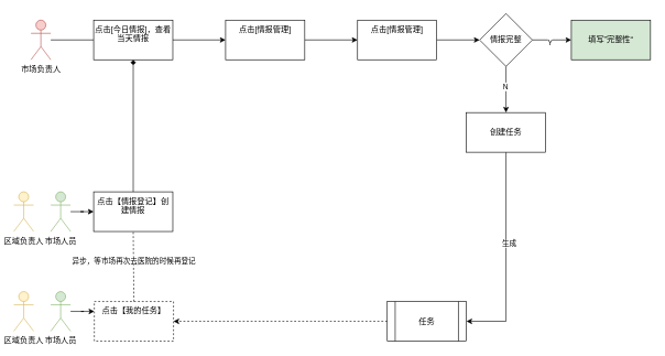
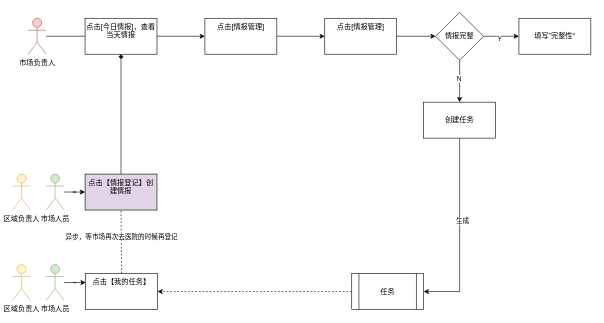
  <mxCell id="0" />
  <mxCell id="1" parent="0" />
  <mxCell id="2" value="" style="edgeStyle=orthogonalEdgeStyle;rounded=0;orthogonalLoop=1;jettySize=auto;html=1;endArrow=none;" parent="1" source="3" target="5" edge="1"><mxGeometry relative="1" as="geometry" /></mxCell>
  <mxCell id="3" value="市场负责人" style="shape=umlActor;verticalLabelPosition=bottom;verticalAlign=top;html=1;outlineConnect=0;fillColor=#f8cecc;strokeColor=#b85450;" parent="1" vertex="1"><mxGeometry x="46" y="30" width="30" height="60" as="geometry" /></mxCell>
  <mxCell id="4" value="" style="edgeStyle=orthogonalEdgeStyle;rounded=0;orthogonalLoop=1;jettySize=auto;html=1;" edge="1" parent="1" source="5" target="11"><mxGeometry relative="1" as="geometry" /></mxCell>
  <mxCell id="5" value="点击[今日情报]，查看当天情报" style="whiteSpace=wrap;html=1;verticalAlign=top;" parent="1" vertex="1"><mxGeometry x="141" y="30" width="120" height="60" as="geometry" /></mxCell>
  <mxCell id="6" value="" style="edgeStyle=orthogonalEdgeStyle;rounded=0;orthogonalLoop=1;jettySize=auto;html=1;" parent="1" source="7" target="9" edge="1"><mxGeometry relative="1" as="geometry" /></mxCell>
  <mxCell id="7" value="市场人员" style="shape=umlActor;verticalLabelPosition=bottom;verticalAlign=top;html=1;outlineConnect=0;fillColor=#d5e8d4;strokeColor=#82b366;" parent="1" vertex="1"><mxGeometry x="76" y="290" width="30" height="60" as="geometry" /></mxCell>
  <mxCell id="8" style="edgeStyle=orthogonalEdgeStyle;rounded=0;orthogonalLoop=1;jettySize=auto;html=1;entryX=0.5;entryY=1;entryDx=0;entryDy=0;endArrow=diamond;" edge="1" parent="1" source="9" target="5"><mxGeometry relative="1" as="geometry" /></mxCell>
- <mxCell id="9" value="点击【情报登记】创建情报" style="whiteSpace=wrap;html=1;verticalAlign=top;" parent="1" vertex="1"><mxGeometry x="141" y="290" width="120" height="60" as="geometry" /></mxCell>
+ <mxCell id="9" value="点击【情报登记】创建情报" style="whiteSpace=wrap;html=1;verticalAlign=top;fillColor=#e1d5e7;" parent="1" vertex="1"><mxGeometry x="141" y="290" width="120" height="60" as="geometry" /></mxCell>
  <mxCell id="10" value="" style="edgeStyle=orthogonalEdgeStyle;rounded=0;orthogonalLoop=1;jettySize=auto;html=1;" edge="1" parent="1" source="11" target="13"><mxGeometry relative="1" as="geometry" /></mxCell>
  <mxCell id="11" value="点击[情报管理]" style="whiteSpace=wrap;html=1;verticalAlign=top;" vertex="1" parent="1"><mxGeometry x="341" y="30" width="120" height="60" as="geometry" /></mxCell>
  <mxCell id="12" style="edgeStyle=orthogonalEdgeStyle;rounded=0;orthogonalLoop=1;jettySize=auto;html=1;entryX=0;entryY=0.5;entryDx=0;entryDy=0;" edge="1" parent="1" source="13" target="18"><mxGeometry relative="1" as="geometry" /></mxCell>
  <mxCell id="13" value="点击[情报管理]" style="whiteSpace=wrap;html=1;verticalAlign=top;" vertex="1" parent="1"><mxGeometry x="541" y="30" width="120" height="60" as="geometry" /></mxCell>
  <mxCell id="14" value="" style="edgeStyle=orthogonalEdgeStyle;rounded=0;orthogonalLoop=1;jettySize=auto;html=1;" edge="1" parent="1" source="18" target="19"><mxGeometry relative="1" as="geometry" /></mxCell>
  <mxCell id="15" value="Y" style="edgeLabel;html=1;align=center;verticalAlign=middle;resizable=0;points=[];" vertex="1" connectable="0" parent="14"><mxGeometry x="-0.107" y="-3" relative="1" as="geometry"><mxPoint as="offset" /></mxGeometry></mxCell>
  <mxCell id="16" style="edgeStyle=orthogonalEdgeStyle;rounded=0;orthogonalLoop=1;jettySize=auto;html=1;entryX=0.5;entryY=0;entryDx=0;entryDy=0;" edge="1" parent="1" source="18"><mxGeometry relative="1" as="geometry"><mxPoint x="766" y="170" as="targetPoint" /></mxGeometry></mxCell>
  <mxCell id="17" value="N" style="edgeLabel;html=1;align=center;verticalAlign=middle;resizable=0;points=[];" vertex="1" connectable="0" parent="16"><mxGeometry x="-0.155" y="-2" relative="1" as="geometry"><mxPoint as="offset" /></mxGeometry></mxCell>
  <mxCell id="18" value="情报完整" style="rhombus;whiteSpace=wrap;html=1;" vertex="1" parent="1"><mxGeometry x="726" y="20" width="80" height="80" as="geometry" /></mxCell>
- <mxCell id="19" value="填写”完整性“" style="whiteSpace=wrap;html=1;fillColor=#d5e8d4;" vertex="1" parent="1"><mxGeometry x="865" y="30" width="120" height="60" as="geometry" /></mxCell>
+ <mxCell id="19" value="填写”完整性“" style="whiteSpace=wrap;html=1;" vertex="1" parent="1"><mxGeometry x="865" y="30" width="120" height="60" as="geometry" /></mxCell>
  <mxCell id="20" style="edgeStyle=orthogonalEdgeStyle;rounded=0;orthogonalLoop=1;jettySize=auto;html=1;entryX=1;entryY=0.5;entryDx=0;entryDy=0;" edge="1" parent="1" source="22" target="29"><mxGeometry relative="1" as="geometry" /></mxCell>
  <mxCell id="21" value="生成" style="edgeLabel;html=1;align=center;verticalAlign=middle;resizable=0;points=[];" vertex="1" connectable="0" parent="20"><mxGeometry x="-0.133" y="4" relative="1" as="geometry"><mxPoint as="offset" /></mxGeometry></mxCell>
  <mxCell id="22" value="创建任务" style="rounded=0;whiteSpace=wrap;html=1;" vertex="1" parent="1"><mxGeometry x="706" y="170" width="120" height="60" as="geometry" /></mxCell>
  <mxCell id="23" value="区域负责人&lt;div&gt;&lt;br&gt;&lt;/div&gt;" style="shape=umlActor;verticalLabelPosition=bottom;verticalAlign=top;html=1;outlineConnect=0;fillColor=#fff2cc;strokeColor=#d6b656;" vertex="1" parent="1"><mxGeometry x="20" y="290" width="30" height="60" as="geometry" /></mxCell>
  <mxCell id="24" style="edgeStyle=orthogonalEdgeStyle;rounded=0;orthogonalLoop=1;jettySize=auto;html=1;entryX=0;entryY=0.25;entryDx=0;entryDy=0;" edge="1" parent="1" source="25" target="27"><mxGeometry relative="1" as="geometry" /></mxCell>
  <mxCell id="25" value="市场人员" style="shape=umlActor;verticalLabelPosition=bottom;verticalAlign=top;html=1;outlineConnect=0;fillColor=#d5e8d4;strokeColor=#82b366;" vertex="1" parent="1"><mxGeometry x="76" y="441" width="30" height="60" as="geometry" /></mxCell>
  <mxCell id="26" value="区域负责人&lt;div&gt;&lt;br&gt;&lt;/div&gt;" style="shape=umlActor;verticalLabelPosition=bottom;verticalAlign=top;html=1;outlineConnect=0;fillColor=#fff2cc;strokeColor=#d6b656;" vertex="1" parent="1"><mxGeometry x="20" y="441" width="30" height="60" as="geometry" /></mxCell>
- <mxCell id="27" value="点击【我的任务】" style="whiteSpace=wrap;html=1;verticalAlign=top;dashed=1;" vertex="1" parent="1"><mxGeometry x="142" y="456" width="120" height="60" as="geometry" /></mxCell>
+ <mxCell id="27" value="点击【我的任务】" style="whiteSpace=wrap;html=1;verticalAlign=top;" vertex="1" parent="1"><mxGeometry x="142" y="456" width="120" height="60" as="geometry" /></mxCell>
  <mxCell id="28" style="edgeStyle=orthogonalEdgeStyle;rounded=0;orthogonalLoop=1;jettySize=auto;html=1;entryX=1;entryY=0.5;entryDx=0;entryDy=0;dashed=1;" edge="1" parent="1" source="29" target="27"><mxGeometry relative="1" as="geometry" /></mxCell>
  <mxCell id="29" value="任务" style="shape=process;whiteSpace=wrap;html=1;backgroundOutline=1;" vertex="1" parent="1"><mxGeometry x="586" y="456" width="120" height="60" as="geometry" /></mxCell>
  <mxCell id="30" value="" style="endArrow=none;dashed=1;html=1;rounded=0;exitX=0.5;exitY=0;exitDx=0;exitDy=0;entryX=0.5;entryY=1;entryDx=0;entryDy=0;" edge="1" parent="1" source="27" target="9"><mxGeometry width="50" height="50" relative="1" as="geometry"><mxPoint x="436" y="300" as="sourcePoint" /><mxPoint x="486" y="250" as="targetPoint" /></mxGeometry></mxCell>
  <mxCell id="31" value="异步，等市场再次去医院的时候再登记" style="edgeLabel;html=1;align=center;verticalAlign=middle;resizable=0;points=[];" vertex="1" connectable="0" parent="30"><mxGeometry x="0.189" relative="1" as="geometry"><mxPoint as="offset" /></mxGeometry></mxCell>
